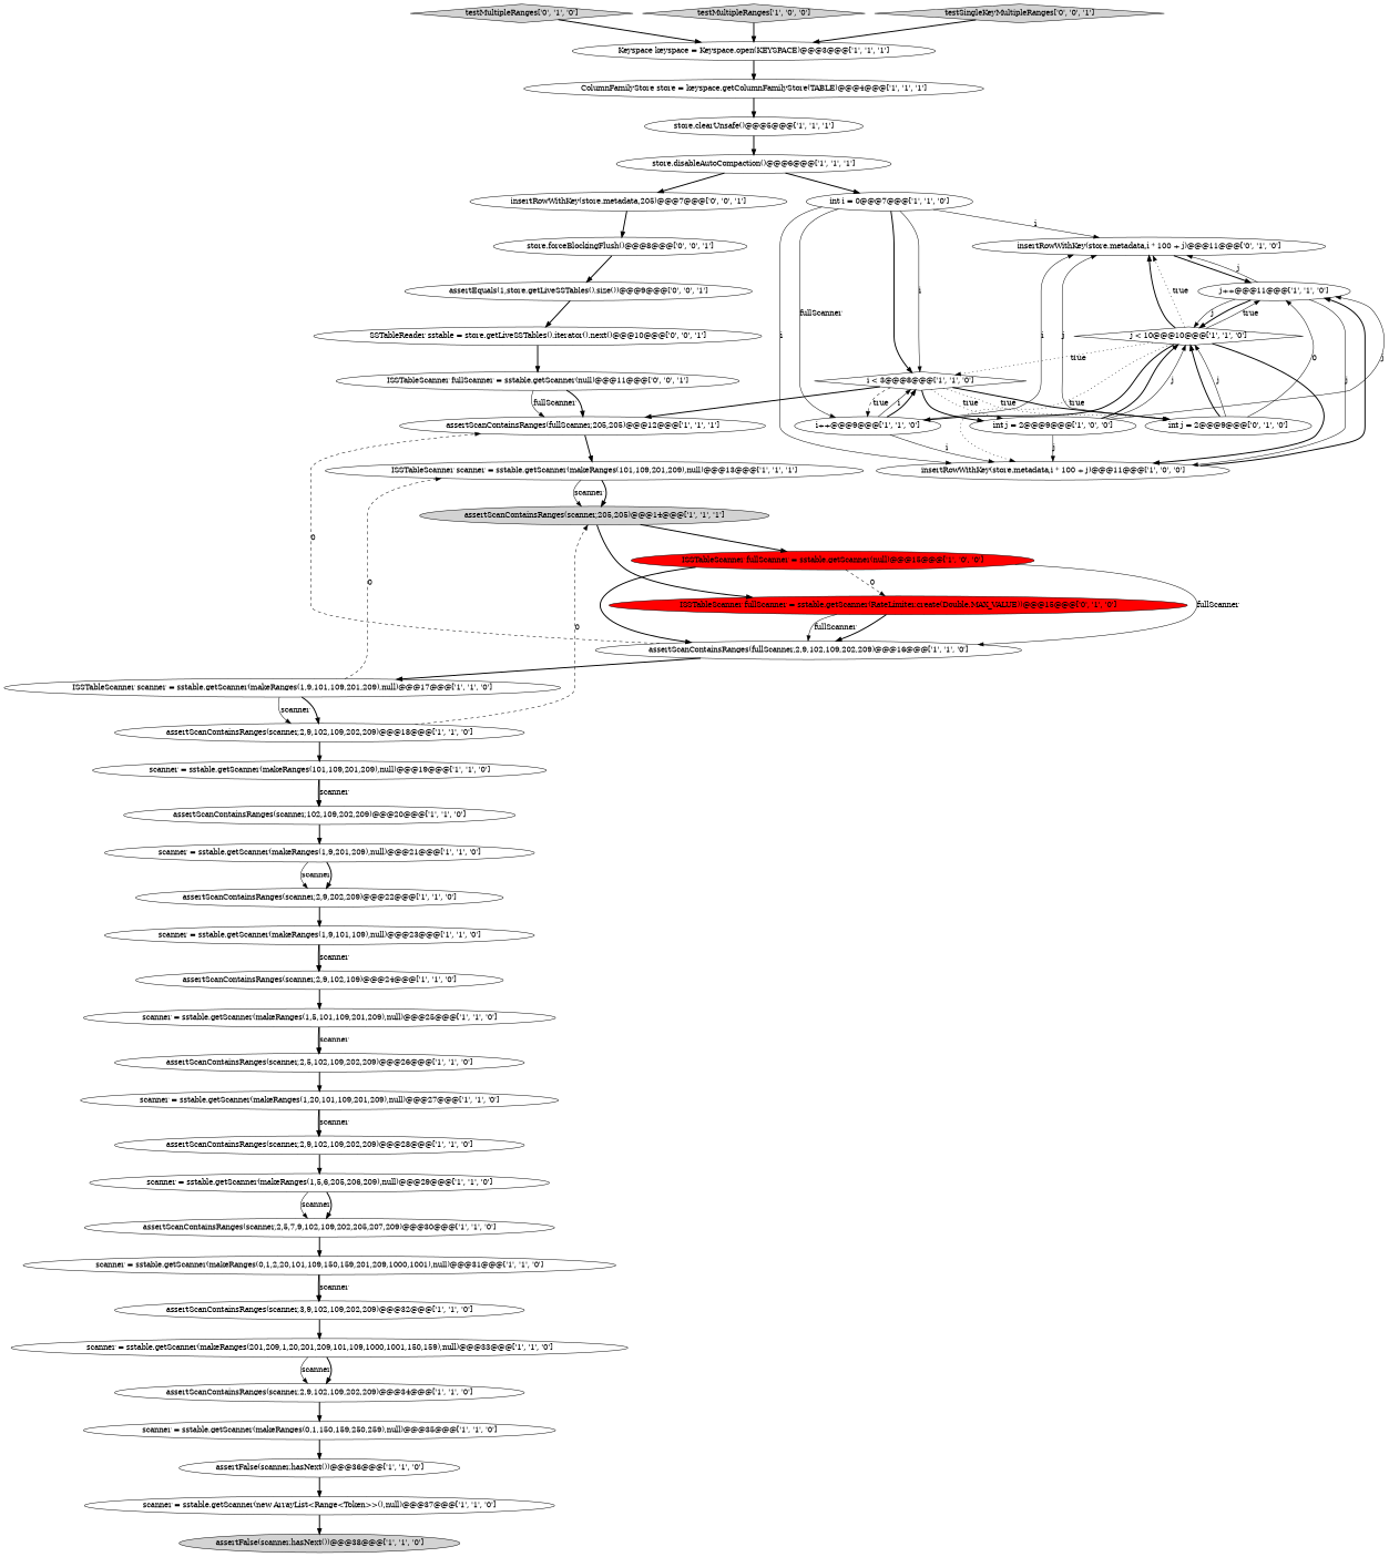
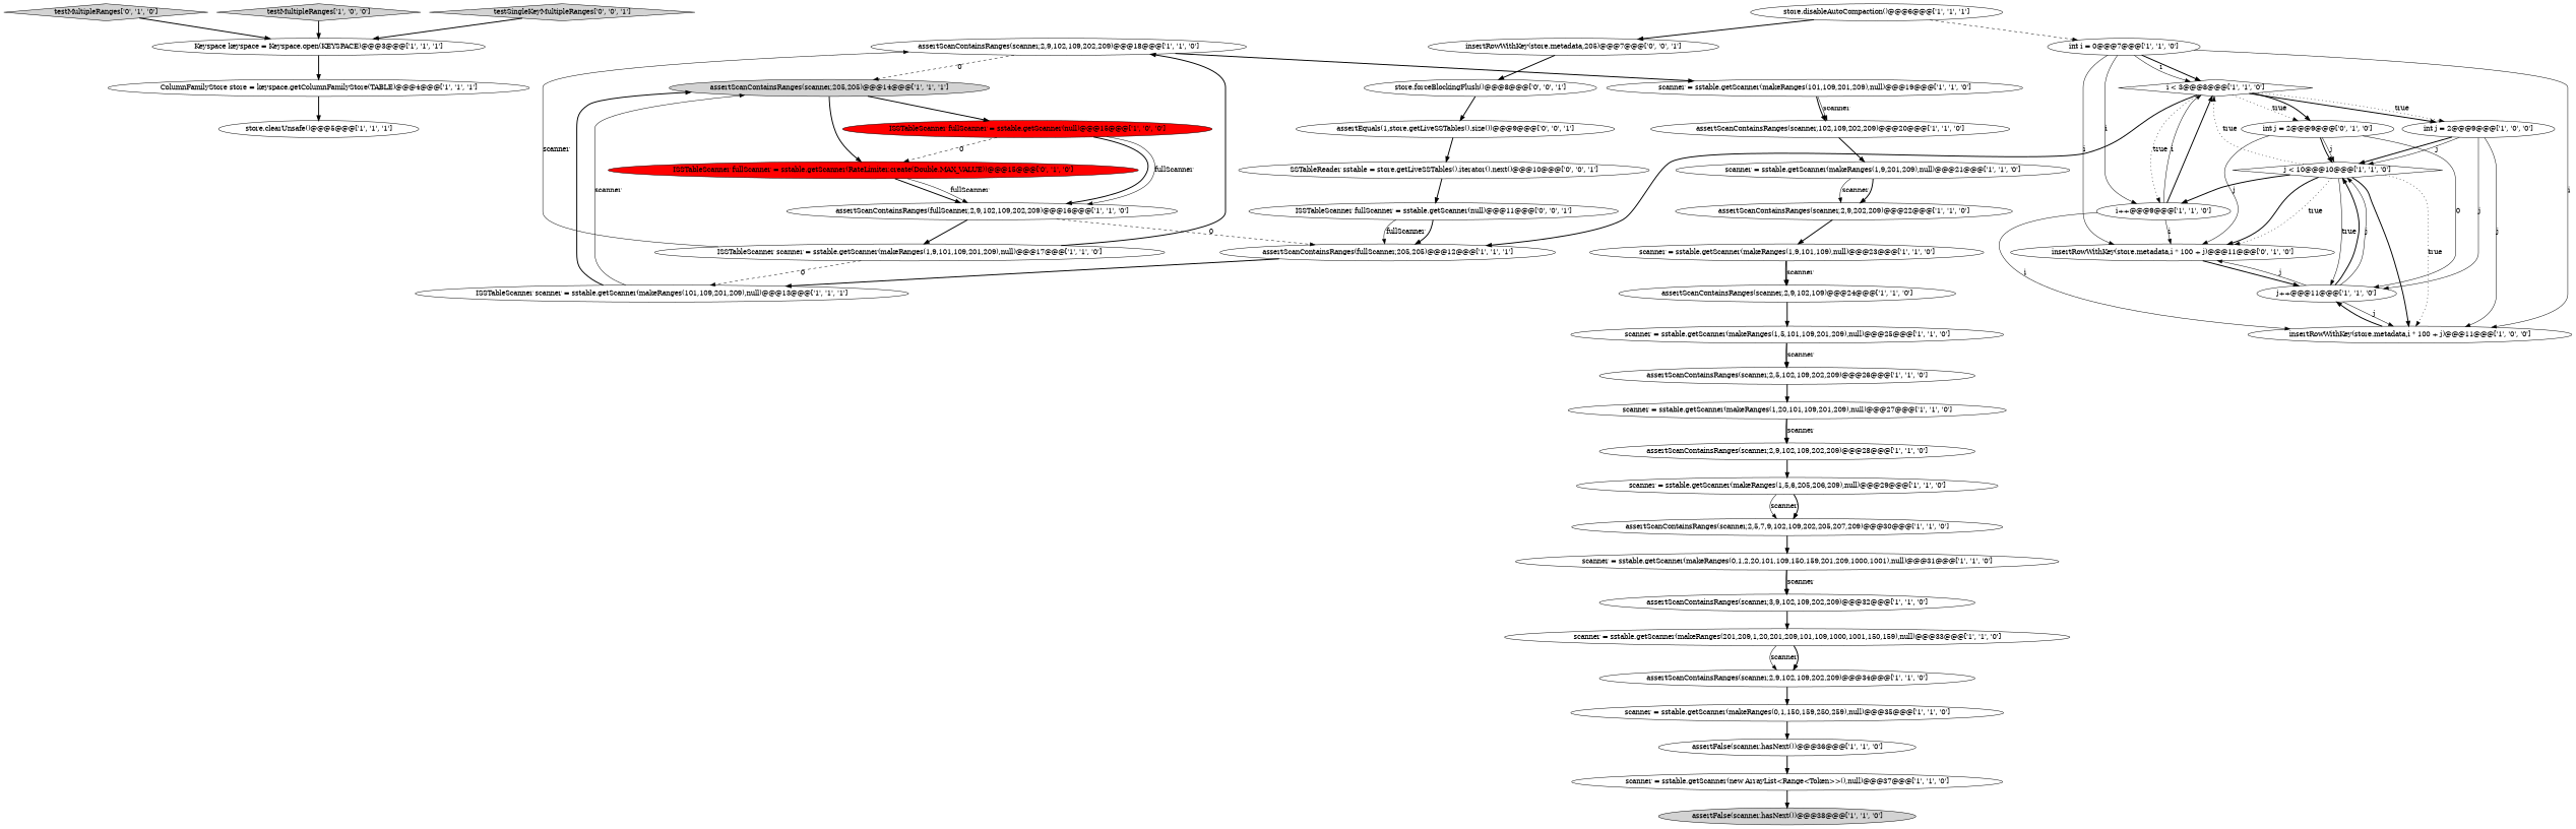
  digraph {
    node [fillcolor=white shape=ellipse style=filled]
    edge [style=bold]
    n1 [fillcolor=lightgray label="testMultipleRanges['0', '1', '0']" shape=diamond]
    n2 [label="Keyspace keyspace = Keyspace.open(KEYSPACE)@@@3@@@['1', '1', '1']"]
    n3 [label="ColumnFamilyStore store = keyspace.getColumnFamilyStore(TABLE)@@@4@@@['1', '1', '1']"]
    n4 [label="assertScanContainsRanges(scanner,2,9,202,209)@@@22@@@['1', '1', '0']"]
    n5 [label="scanner = sstable.getScanner(makeRanges(1,9,101,109),null)@@@23@@@['1', '1', '0']"]
    n6 [label="assertScanContainsRanges(scanner,2,9,102,109)@@@24@@@['1', '1', '0']"]
    n7 [label="int j = 2@@@9@@@['0', '1', '0']"]
    n8 [label="j < 10@@@10@@@['1', '1', '0']" shape=diamond]
    n9 [label="insertRowWithKey(store.metadata,i * 100 + j)@@@11@@@['0', '1', '0']"]
    n10 [label="j++@@@11@@@['1', '1', '0']"]
    n11 [label="insertRowWithKey(store.metadata,i * 100 + j)@@@11@@@['1', '0', '0']"]
    n12 [label="i++@@@9@@@['1', '1', '0']"]
    n13 [label="i < 3@@@8@@@['1', '1', '0']" shape=diamond]
    n14 [label="ISSTableScanner fullScanner = sstable.getScanner(null)@@@11@@@['0', '0', '1']"]
    n15 [label="assertScanContainsRanges(fullScanner,205,205)@@@12@@@['1', '1', '1']"]
    n16 [label="ISSTableScanner scanner = sstable.getScanner(makeRanges(101,109,201,209),null)@@@13@@@['1', '1', '1']"]
    n17 [label="int j = 2@@@9@@@['1', '0', '0']"]
    n18 [label="store.disableAutoCompaction()@@@6@@@['1', '1', '1']"]
    n19 [label="insertRowWithKey(store.metadata,205)@@@7@@@['0', '0', '1']"]
    n20 [label="int i = 0@@@7@@@['1', '1', '0']"]
    n21 [label="store.forceBlockingFlush()@@@8@@@['0', '0', '1']"]
    n22 [label="assertEquals(1,store.getLiveSSTables().size())@@@9@@@['0', '0', '1']"]
    n23 [label="assertScanContainsRanges(scanner,2,5,102,109,202,209)@@@26@@@['1', '1', '0']"]
    n24 [label="scanner = sstable.getScanner(makeRanges(1,20,101,109,201,209),null)@@@27@@@['1', '1', '0']"]
    n25 [label="assertScanContainsRanges(scanner,2,9,102,109,202,209)@@@28@@@['1', '1', '0']"]
    n26 [fillcolor=lightgray label="assertScanContainsRanges(scanner,205,205)@@@14@@@['1', '1', '1']"]
    n27 [fillcolor=red label="ISSTableScanner fullScanner = sstable.getScanner(RateLimiter.create(Double.MAX_VALUE))@@@15@@@['0', '1', '0']"]
    n28 [fillcolor=red label="ISSTableScanner fullScanner = sstable.getScanner(null)@@@15@@@['1', '0', '0']"]
    n29 [label="scanner = sstable.getScanner(makeRanges(1,5,101,109,201,209),null)@@@25@@@['1', '1', '0']"]
    n30 [label="scanner = sstable.getScanner(makeRanges(101,109,201,209),null)@@@19@@@['1', '1', '0']"]
    n31 [label="assertScanContainsRanges(scanner,102,109,202,209)@@@20@@@['1', '1', '0']"]
    n32 [label="scanner = sstable.getScanner(makeRanges(1,9,201,209),null)@@@21@@@['1', '1', '0']"]
    n33 [label="SSTableReader sstable = store.getLiveSSTables().iterator().next()@@@10@@@['0', '0', '1']"]
    n34 [label="assertScanContainsRanges(scanner,2,9,102,109,202,209)@@@34@@@['1', '1', '0']"]
    n35 [label="scanner = sstable.getScanner(makeRanges(0,1,150,159,250,259),null)@@@35@@@['1', '1', '0']"]
    n36 [label="assertFalse(scanner.hasNext())@@@36@@@['1', '1', '0']"]
    n37 [label="assertScanContainsRanges(scanner,2,5,7,9,102,109,202,205,207,209)@@@30@@@['1', '1', '0']"]
    n38 [label="scanner = sstable.getScanner(makeRanges(0,1,2,20,101,109,150,159,201,209,1000,1001),null)@@@31@@@['1', '1', '0']"]
    n39 [label="assertScanContainsRanges(scanner,3,9,102,109,202,209)@@@32@@@['1', '1', '0']"]
    n40 [label="assertScanContainsRanges(fullScanner,2,9,102,109,202,209)@@@16@@@['1', '1', '0']"]
    n41 [label="ISSTableScanner scanner = sstable.getScanner(makeRanges(1,9,101,109,201,209),null)@@@17@@@['1', '1', '0']"]
    n42 [label="assertScanContainsRanges(scanner,2,9,102,109,202,209)@@@18@@@['1', '1', '0']"]
    n43 [label="scanner = sstable.getScanner(makeRanges(1,5,6,205,206,209),null)@@@29@@@['1', '1', '0']"]
    n44 [label="scanner = sstable.getScanner(makeRanges(201,209,1,20,201,209,101,109,1000,1001,150,159),null)@@@33@@@['1', '1', '0']"]
    n45 [label="scanner = sstable.getScanner(new ArrayList<Range<Token>>(),null)@@@37@@@['1', '1', '0']"]
    n46 [label="store.clearUnsafe()@@@5@@@['1', '1', '1']"]
    n47 [fillcolor=lightgray label="testMultipleRanges['1', '0', '0']" shape=diamond]
    n48 [fillcolor=lightgray label="assertFalse(scanner.hasNext())@@@38@@@['1', '1', '0']"]
    n49 [fillcolor=lightgray label="testSingleKeyMultipleRanges['0', '0', '1']" shape=diamond]
    n1 -> n2
    n2 -> n3
    n3 -> n46
    n4 -> n5
    n5 -> n6
    n5 -> n6 [label=scanner style=solid]
    n6 -> n29
    n7 -> n8
    n7 -> n8 [label=j style=solid]
    n7 -> n9 [label=j style=solid]
    n7 -> n10 [label=0 style=solid]
    n8 -> n9
    n8 -> n9 [label=true style=dotted]
    n8 -> n10 [label=true style=solid]
    n8 -> n11
    n8 -> n11 [label=true style=dotted]
    n8 -> n12
    n8 -> n13 [label=true style=dotted]
    n9 -> n10
    n10 -> n8
    n10 -> n8 [label=j style=solid]
    n10 -> n9 [label=j style=solid]
    n10 -> n11 [label=j style=solid]
    n11 -> n10
    n12 -> n9 [label=i style=solid]
    n12 -> n11 [label=i style=solid]
    n12 -> n13 [label=i style=solid]
    n12 -> n13
    n13 -> n7 [label=true style=dotted]
    n13 -> n7
-   n13 -> n12 [label=true style=dashed]
+   n13 -> n12 [label=true style=dotted]
    n13 -> n15
    n13 -> n17
    n13 -> n17 [label=true style=dotted]
    n14 -> n15
    n14 -> n15 [label=fullScanner style=solid]
    n15 -> n16
    n16 -> n26
    n16 -> n26 [label=scanner style=solid]
    n17 -> n8
    n17 -> n8 [label=j style=solid]
    n17 -> n10 [label=j style=solid]
    n17 -> n11 [label=j style=solid]
    n18 -> n19
-   n18 -> n20
+   n18 -> n20 [style=dashed]
    n19 -> n21
    n20 -> n9 [label=i style=solid]
    n20 -> n11 [label=i style=solid]
-   n20 -> n12 [label=fullScanner style=solid]
+   n20 -> n12 [label=i style=solid]
    n20 -> n13
    n20 -> n13 [label=i style=solid]
    n21 -> n22
    n22 -> n33
    n23 -> n24
    n24 -> n25
    n24 -> n25 [label=scanner style=solid]
    n25 -> n43
    n26 -> n27
    n26 -> n28
    n27 -> n40
    n27 -> n40 [label=fullScanner style=solid]
    n28 -> n27 [label=0 style=dashed]
    n28 -> n40
    n28 -> n40 [label=fullScanner style=solid]
    n29 -> n23
    n29 -> n23 [label=scanner style=solid]
    n30 -> n31
    n30 -> n31 [label=scanner style=solid]
    n31 -> n32
    n32 -> n4 [label=scanner style=solid]
    n32 -> n4
    n33 -> n14
    n34 -> n35
    n35 -> n36
    n36 -> n45
    n37 -> n38
    n38 -> n39
    n38 -> n39 [label=scanner style=solid]
    n39 -> n44
    n40 -> n15 [label=0 style=dashed]
    n40 -> n41
    n41 -> n16 [label=0 style=dashed]
    n41 -> n42
    n41 -> n42 [label=scanner style=solid]
    n42 -> n26 [label=0 style=dashed]
    n42 -> n30
    n43 -> n37 [label=scanner style=solid]
    n43 -> n37
    n44 -> n34 [label=scanner style=solid]
    n44 -> n34
    n45 -> n48
-   n46 -> n18
    n47 -> n2
    n49 -> n2
  }
